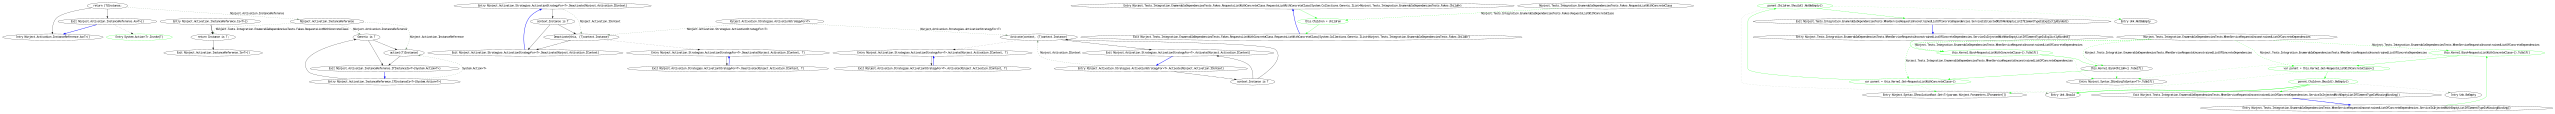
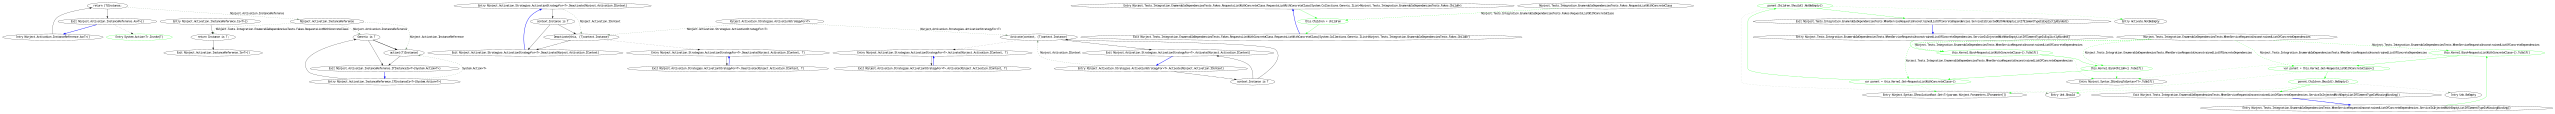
  digraph {
    fontname="Roboto Mono"
    node [cluster="Ninject.Tests.Integration.EnumerableDependenciesTests.WhenServiceRequestsUnconstrainedListOfConcreteDependencies.ServiceIsInjectedWithNonEmptyListIfElementTypeIsExplictlyBinded()" file="WhenServiceRequestsUnconstrainedListOfConcreteDependencies.cs" fontname="Roboto Mono"]
    edge [fontname="Roboto Mono" style=solid color=green]
    n1 [cluster="Ninject.Activation.InstanceReference.Is<T>()" file="ConstructorSelectionTests.cs" label="Entry Ninject.Activation.InstanceReference.Is<T>()" span="34-34"]
    n2 [cluster="Ninject.Activation.InstanceReference.Is<T>()" file="ConstructorSelectionTests.cs" label="return Instance is T;" span="36-36"]
    n3 [cluster="Ninject.Activation.InstanceReference.Is<T>()" file="ConstructorSelectionTests.cs" label="Exit Ninject.Activation.InstanceReference.Is<T>()" span="34-34"]
    n4 [cluster="Ninject.Activation.InstanceReference.As<T>()" file="ConstructorSelectionTests.cs" label="Entry Ninject.Activation.InstanceReference.As<T>()" span="44-44"]
    n5 [cluster="Ninject.Activation.InstanceReference.As<T>()" file="ConstructorSelectionTests.cs" label="return (T)Instance;" span="46-46"]
    n6 [cluster="Ninject.Activation.InstanceReference.As<T>()" file="ConstructorSelectionTests.cs" label="Exit Ninject.Activation.InstanceReference.As<T>()" span="44-44"]
    n7 [file="ConstructorSelectionTests.cs" label="Ninject.Activation.InstanceReference" cluster=""]
    n8 [cluster="System.Action<T>.Invoke(T)" color=green file="ConstructorSelectionTests.cs" label="Entry System.Action<T>.Invoke(T)" span="0-0"]
    n9 [cluster="Ninject.Activation.InstanceReference.IfInstanceIs<T>(System.Action<T>)" file="ConstructorSelectionTests.cs" label="Entry Ninject.Activation.InstanceReference.IfInstanceIs<T>(System.Action<T>)" span="54-54"]
    n10 [cluster="Ninject.Activation.InstanceReference.IfInstanceIs<T>(System.Action<T>)" file="ConstructorSelectionTests.cs" label="Generic is T" span="56-56"]
    n11 [cluster="Ninject.Activation.InstanceReference.IfInstanceIs<T>(System.Action<T>)" file="ConstructorSelectionTests.cs" label="action((T)Instance)" span="57-57"]
    n12 [cluster="Ninject.Activation.InstanceReference.IfInstanceIs<T>(System.Action<T>)" file="ConstructorSelectionTests.cs" label="Exit Ninject.Activation.InstanceReference.IfInstanceIs<T>(System.Action<T>)" span="54-54"]
    n13 [cluster="Ninject.Activation.Strategies.ActivationStrategyFor<T>.Deactivate(Ninject.Activation.IContext)" file="ReadOnlyKernel.cs" label="Entry Ninject.Activation.Strategies.ActivationStrategyFor<T>.Deactivate(Ninject.Activation.IContext)" span="12-12"]
    n14 [cluster="Ninject.Activation.Strategies.ActivationStrategyFor<T>.Deactivate(Ninject.Activation.IContext)" file="ReadOnlyKernel.cs" label="context.Instance is T" span="14-14"]
    n15 [cluster="Ninject.Activation.Strategies.ActivationStrategyFor<T>.Deactivate(Ninject.Activation.IContext)" file="ReadOnlyKernel.cs" label="Deactivate(this, (T)context.Instance)" span="15-15"]
    n16 [cluster="Ninject.Activation.Strategies.ActivationStrategyFor<T>.Deactivate(Ninject.Activation.IContext)" file="ReadOnlyKernel.cs" label="Exit Ninject.Activation.Strategies.ActivationStrategyFor<T>.Deactivate(Ninject.Activation.IContext)" span="12-12"]
    n17 [cluster="Ninject.Activation.Strategies.ActivationStrategyFor<T>.Deactivate(Ninject.Activation.IContext, T)" file="ReadOnlyKernel.cs" label="Entry Ninject.Activation.Strategies.ActivationStrategyFor<T>.Deactivate(Ninject.Activation.IContext, T)" span="19-19"]
    n18 [cluster="Ninject.Activation.Strategies.ActivationStrategyFor<T>.Deactivate(Ninject.Activation.IContext, T)" file="ReadOnlyKernel.cs" label="Exit Ninject.Activation.Strategies.ActivationStrategyFor<T>.Deactivate(Ninject.Activation.IContext, T)" span="19-19"]
    n19 [cluster="Ninject.Activation.Strategies.ActivationStrategyFor<T>.Activate(Ninject.Activation.IContext, T)" file="ReadOnlyKernel.cs" label="Entry Ninject.Activation.Strategies.ActivationStrategyFor<T>.Activate(Ninject.Activation.IContext, T)" span="18-18"]
    n20 [cluster="Ninject.Activation.Strategies.ActivationStrategyFor<T>.Activate(Ninject.Activation.IContext, T)" file="ReadOnlyKernel.cs" label="Exit Ninject.Activation.Strategies.ActivationStrategyFor<T>.Activate(Ninject.Activation.IContext, T)" span="18-18"]
    n21 [cluster="Ninject.Activation.Strategies.ActivationStrategyFor<T>.Activate(Ninject.Activation.IContext)" file="ReadOnlyKernel.cs" label="Entry Ninject.Activation.Strategies.ActivationStrategyFor<T>.Activate(Ninject.Activation.IContext)" span="6-6"]
    n22 [cluster="Ninject.Activation.Strategies.ActivationStrategyFor<T>.Activate(Ninject.Activation.IContext)" file="ReadOnlyKernel.cs" label="context.Instance is T" span="8-8"]
    n23 [cluster="Ninject.Activation.Strategies.ActivationStrategyFor<T>.Activate(Ninject.Activation.IContext)" file="ReadOnlyKernel.cs" label="Activate(context, (T)context.Instance)" span="9-9"]
    n24 [cluster="Ninject.Activation.Strategies.ActivationStrategyFor<T>.Activate(Ninject.Activation.IContext)" file="ReadOnlyKernel.cs" label="Exit Ninject.Activation.Strategies.ActivationStrategyFor<T>.Activate(Ninject.Activation.IContext)" span="6-6"]
    n25 [file="ReadOnlyKernel.cs" label="Ninject.Activation.Strategies.ActivationStrategyFor<T>" cluster=""]
    n26 [cluster="Ninject.Tests.Integration.EnumerableDependenciesTests.Fakes.RequestsListWithConcreteClass.RequestsListWithConcreteClass(System.Collections.Generic.IList<Ninject.Tests.Integration.EnumerableDependenciesTests.Fakes.ChildA>)" file="RequestsListWithConcreteClass.cs" label="Entry Ninject.Tests.Integration.EnumerableDependenciesTests.Fakes.RequestsListWithConcreteClass.RequestsListWithConcreteClass(System.Collections.Generic.IList<Ninject.Tests.Integration.EnumerableDependenciesTests.Fakes.ChildA>)" span="6-6"]
    n27 [cluster="Ninject.Tests.Integration.EnumerableDependenciesTests.Fakes.RequestsListWithConcreteClass.RequestsListWithConcreteClass(System.Collections.Generic.IList<Ninject.Tests.Integration.EnumerableDependenciesTests.Fakes.ChildA>)" color=green community=0 file="RequestsListWithConcreteClass.cs" label="this.Children = children" span="8-8"]
    n28 [cluster="Ninject.Tests.Integration.EnumerableDependenciesTests.Fakes.RequestsListWithConcreteClass.RequestsListWithConcreteClass(System.Collections.Generic.IList<Ninject.Tests.Integration.EnumerableDependenciesTests.Fakes.ChildA>)" file="RequestsListWithConcreteClass.cs" label="Exit Ninject.Tests.Integration.EnumerableDependenciesTests.Fakes.RequestsListWithConcreteClass.RequestsListWithConcreteClass(System.Collections.Generic.IList<Ninject.Tests.Integration.EnumerableDependenciesTests.Fakes.ChildA>)" span="6-6"]
    n29 [file="RequestsListWithConcreteClass.cs" label="Ninject.Tests.Integration.EnumerableDependenciesTests.Fakes.RequestsListWithConcreteClass" cluster=""]
    n30 [cluster="Ninject.Syntax.IBindingToSyntax<T1>.ToSelf()" label="Entry Ninject.Syntax.IBindingToSyntax<T1>.ToSelf()" span="39-39"]
    n31 [cluster="Ninject.Tests.Integration.EnumerableDependenciesTests.WhenServiceRequestsUnconstrainedListOfConcreteDependencies.ServiceIsInjectedWithEmptyListIfElementTypeIsMissingBinding()" label="Entry Ninject.Tests.Integration.EnumerableDependenciesTests.WhenServiceRequestsUnconstrainedListOfConcreteDependencies.ServiceIsInjectedWithEmptyListIfElementTypeIsMissingBinding()" span="9-9"]
    n32 [cluster="Ninject.Tests.Integration.EnumerableDependenciesTests.WhenServiceRequestsUnconstrainedListOfConcreteDependencies.ServiceIsInjectedWithEmptyListIfElementTypeIsMissingBinding()" color=green community=0 label="this.Kernel.Bind<RequestsListWithConcreteClass>().ToSelf()" span="11-11"]
    n33 [cluster="Ninject.Tests.Integration.EnumerableDependenciesTests.WhenServiceRequestsUnconstrainedListOfConcreteDependencies.ServiceIsInjectedWithEmptyListIfElementTypeIsMissingBinding()" color=green community=0 label="var parent = this.Kernel.Get<RequestsListWithConcreteClass>()" span="13-13"]
    n34 [cluster="Ninject.Tests.Integration.EnumerableDependenciesTests.WhenServiceRequestsUnconstrainedListOfConcreteDependencies.ServiceIsInjectedWithEmptyListIfElementTypeIsMissingBinding()" color=green community=0 label="parent.Children.Should().BeEmpty()" span="15-15"]
    n35 [cluster="Ninject.Syntax.IResolutionRoot.Get<T>(params Ninject.Parameters.IParameter[])" label="Entry Ninject.Syntax.IResolutionRoot.Get<T>(params Ninject.Parameters.IParameter[])" span="47-47"]
    n36 [cluster="Ninject.Tests.Integration.EnumerableDependenciesTests.WhenServiceRequestsUnconstrainedListOfConcreteDependencies.ServiceIsInjectedWithEmptyListIfElementTypeIsMissingBinding()" label="Exit Ninject.Tests.Integration.EnumerableDependenciesTests.WhenServiceRequestsUnconstrainedListOfConcreteDependencies.ServiceIsInjectedWithEmptyListIfElementTypeIsMissingBinding()" span="9-9"]
    n37 [cluster="Unk.BeEmpty" label="Entry Unk.BeEmpty"]
    n38 [cluster="Unk.Should" label="Entry Unk.Should"]
    n39 [label="Entry Ninject.Tests.Integration.EnumerableDependenciesTests.WhenServiceRequestsUnconstrainedListOfConcreteDependencies.ServiceIsInjectedWithNonEmptyListIfElementTypeIsExplictlyBinded()" span="19-19"]
    n40 [color=green community=0 label="this.Kernel.Bind<RequestsListWithConcreteClass>().ToSelf()" span="21-21"]
-   n41 [color=black community=0 label="this.Kernel.Bind<ChildA>().ToSelf()" span="22-22"]
+   n41 [color=green community=0 label="this.Kernel.Bind<ChildA>().ToSelf()" span="22-22"]
    n42 [color=green community=0 label="var parent = this.Kernel.Get<RequestsListWithConcreteClass>()" span="24-24"]
    n43 [color=green community=0 label="parent.Children.Should().NotBeEmpty()" span="26-26"]
    n44 [label="Exit Ninject.Tests.Integration.EnumerableDependenciesTests.WhenServiceRequestsUnconstrainedListOfConcreteDependencies.ServiceIsInjectedWithNonEmptyListIfElementTypeIsExplictlyBinded()" span="19-19"]
-   n45 [cluster="Unk.NotBeEmpty" label="Entry Unk.NotBeEmpty"]
+   n45 [cluster="Unk.NotBeEmpty" label="Entry Activate.NotBeEmpty"]
    n46 [label="Ninject.Tests.Integration.EnumerableDependenciesTests.WhenServiceRequestsUnconstrainedListOfConcreteDependencies" cluster=""]
-   n1 -> n2 [style=bold color=""]
+   n1 -> n2 [color=""]
    n2 -> n3 [color=""]
-   n5 -> n4 [color=""]
+   n4 -> n5 [color=""]
    n5 -> n6 [color=""]
    n5 -> n7 [color=darkseagreen4 label="Ninject.Activation.InstanceReference" style=dashed]
    n6 -> n4 [color=blue style=bold]
    n6 -> n8 [style=dotted color=""]
    n7 -> n2 [color=darkseagreen4 label="Ninject.Tests.Integration.EnumerableDependenciesTests.Fakes.RequestsListWithConcreteClass" style=dashed]
    n7 -> n10 [color=darkseagreen4 label="Ninject.Activation.InstanceReference" style=dashed]
    n7 -> n11 [color=darkseagreen4 label="Ninject.Activation.InstanceReference" style=dashed]
    n9 -> n10 [color=""]
    n9 -> n11 [color=darkseagreen4 label="System.Action<T>" style=dashed]
-   n10 -> n11 [color=""]
+   n10 -> n11 [style=bold color=""]
    n10 -> n12 [color=""]
    n11 -> n12 [color=""]
    n12 -> n9 [color=blue style=bold]
    n13 -> n14 [color=""]
    n13 -> n15 [color=darkseagreen4 label="Ninject.Activation.IContext" style=dashed]
    n14 -> n15 [color=""]
    n14 -> n16 [color=""]
    n15 -> n16 [color=""]
    n15 -> n17 [style=dotted color=""]
    n16 -> n13 [color=blue style=bold]
    n17 -> n18 [color=""]
    n18 -> n17 [color=blue style=bold]
    n19 -> n20 [color=""]
    n20 -> n19 [color=blue style=bold]
    n21 -> n22 [color=""]
    n21 -> n23 [color=darkseagreen4 label="Ninject.Activation.IContext" style=dashed]
    n22 -> n23 [color=""]
    n22 -> n24 [color=""]
    n23 -> n19 [style=dotted color=""]
    n23 -> n24 [color=""]
    n24 -> n21 [color=blue style=bold]
    n25 -> n15 [color=darkseagreen4 label="Ninject.Activation.Strategies.ActivationStrategyFor<T>" style=dashed]
    n25 -> n23 [color=darkseagreen4 label="Ninject.Activation.Strategies.ActivationStrategyFor<T>" style=dashed]
    n26 -> n27
    n27 -> n28
    n28 -> n26 [color=blue style=bold]
    n29 -> n27 [label="Ninject.Tests.Integration.EnumerableDependenciesTests.Fakes.RequestsListWithConcreteClass" style=dashed]
    n31 -> n32
    n32 -> n30 [style=dotted]
    n32 -> n33
    n33 -> n34
    n33 -> n35 [style=dotted]
    n34 -> n36
    n34 -> n37 [color=darkseagreen4 style=dotted]
-   n34 -> n38 [style=bold]
+   n34 -> n38 [style=dotted]
    n36 -> n31 [color=blue style=bold]
    n39 -> n40
    n40 -> n30 [style=dotted]
    n40 -> n41
    n41 -> n30 [style=dotted]
    n41 -> n42
    n42 -> n35 [style=dotted]
    n42 -> n43
    n43 -> n38 [color=darkseagreen4 style=dotted]
    n43 -> n44
    n43 -> n45 [style=dotted]
    n44 -> n39 [color=blue style=bold]
    n46 -> n32 [label="Ninject.Tests.Integration.EnumerableDependenciesTests.WhenServiceRequestsUnconstrainedListOfConcreteDependencies" style=dashed]
    n46 -> n33 [label="Ninject.Tests.Integration.EnumerableDependenciesTests.WhenServiceRequestsUnconstrainedListOfConcreteDependencies" style=dashed]
    n46 -> n40 [label="Ninject.Tests.Integration.EnumerableDependenciesTests.WhenServiceRequestsUnconstrainedListOfConcreteDependencies" style=dashed]
    n46 -> n41 [label="Ninject.Tests.Integration.EnumerableDependenciesTests.WhenServiceRequestsUnconstrainedListOfConcreteDependencies" style=dashed]
    n46 -> n42 [label="Ninject.Tests.Integration.EnumerableDependenciesTests.WhenServiceRequestsUnconstrainedListOfConcreteDependencies" style=dashed]
  }
